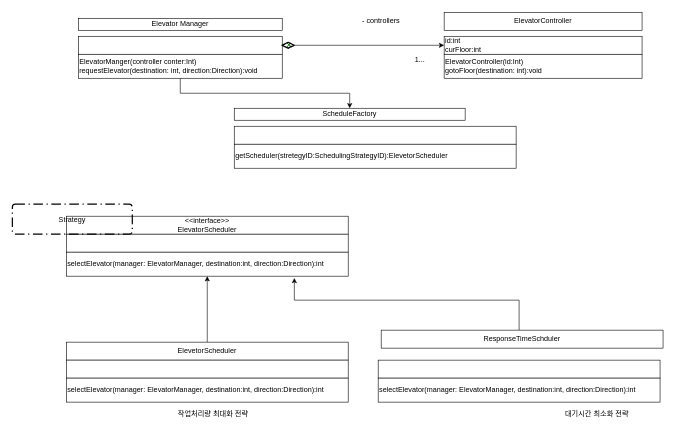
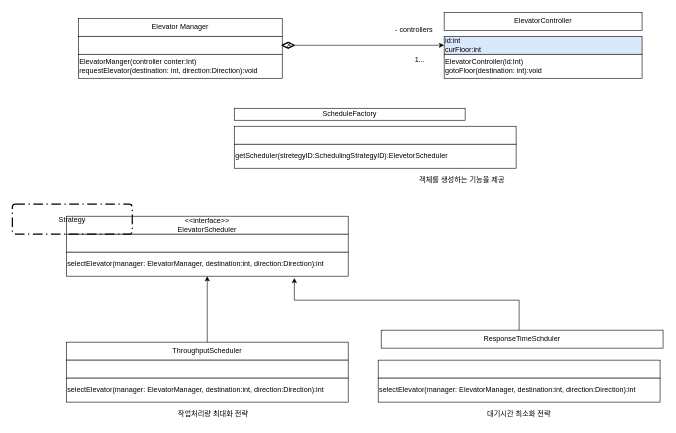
  <mxCell id="0" />
  <mxCell id="1" parent="0" />
- <mxCell id="2" value="Elevator Manager" style="rounded=0;whiteSpace=wrap;html=1;align=center;" vertex="1" parent="1"><mxGeometry x="130" y="30" width="340" height="20" as="geometry" /></mxCell>
+ <mxCell id="2" value="Elevator Manager" style="rounded=0;whiteSpace=wrap;html=1;align=center;" vertex="1" parent="1"><mxGeometry x="130" y="30" width="340" height="30" as="geometry" /></mxCell>
  <mxCell id="3" style="edgeStyle=orthogonalEdgeStyle;rounded=0;orthogonalLoop=1;jettySize=auto;html=1;" edge="1" parent="1" source="21" target="8"><mxGeometry relative="1" as="geometry" /></mxCell>
  <mxCell id="4" value="" style="rounded=0;whiteSpace=wrap;html=1;align=left;" vertex="1" parent="1"><mxGeometry x="130" y="60" width="340" height="30" as="geometry" /></mxCell>
- <mxCell id="5" style="edgeStyle=orthogonalEdgeStyle;rounded=0;orthogonalLoop=1;jettySize=auto;html=1;entryX=0.5;entryY=0;entryDx=0;entryDy=0;" edge="1" parent="1" source="6" target="27"><mxGeometry relative="1" as="geometry" /></mxCell>
  <mxCell id="6" value="&lt;div&gt;ElevatorManger(controller conter:Int)&lt;/div&gt;&lt;div&gt;requestElevator(destination: int, direction:Direction):void&lt;br&gt;&lt;/div&gt;" style="rounded=0;whiteSpace=wrap;html=1;align=left;" vertex="1" parent="1"><mxGeometry x="130" y="90" width="340" height="40" as="geometry" /></mxCell>
  <mxCell id="7" value="ElevatorController" style="rounded=0;whiteSpace=wrap;html=1;align=center;" vertex="1" parent="1"><mxGeometry x="740" y="20" width="330" height="30" as="geometry" /></mxCell>
- <mxCell id="8" value="&lt;div&gt;id:int&lt;/div&gt;&lt;div&gt;curFloor:int&lt;br&gt;&lt;/div&gt;" style="rounded=0;whiteSpace=wrap;html=1;align=left;" vertex="1" parent="1"><mxGeometry x="740" y="60" width="330" height="30" as="geometry" /></mxCell>
+ <mxCell id="8" value="&lt;div&gt;id:int&lt;/div&gt;&lt;div&gt;curFloor:int&lt;br&gt;&lt;/div&gt;" style="rounded=0;whiteSpace=wrap;html=1;align=left;fillColor=#dae8fc;" vertex="1" parent="1"><mxGeometry x="740" y="60" width="330" height="30" as="geometry" /></mxCell>
  <mxCell id="9" value="&lt;div&gt;ElevatorController(id:Int)&lt;/div&gt;&lt;div&gt;gotoFloor(destination: int):void&lt;br&gt;&lt;/div&gt;" style="rounded=0;whiteSpace=wrap;html=1;align=left;" vertex="1" parent="1"><mxGeometry x="740" y="90" width="330" height="40" as="geometry" /></mxCell>
  <mxCell id="10" value="&lt;div&gt;&amp;lt;&amp;lt;interface&amp;gt;&amp;gt;&lt;br&gt;&lt;/div&gt;&lt;div&gt;ElevatorScheduler&lt;/div&gt;" style="rounded=0;whiteSpace=wrap;html=1;align=center;" vertex="1" parent="1"><mxGeometry x="110" y="360" width="470" height="30" as="geometry" /></mxCell>
  <mxCell id="11" value="" style="rounded=0;whiteSpace=wrap;html=1;align=left;" vertex="1" parent="1"><mxGeometry x="110" y="390" width="470" height="30" as="geometry" /></mxCell>
  <mxCell id="12" value="selectElevator(manager: ElevatorManager, destination:int, direction:Direction):int" style="rounded=0;whiteSpace=wrap;html=1;align=left;" vertex="1" parent="1"><mxGeometry x="110" y="420" width="470" height="40" as="geometry" /></mxCell>
  <mxCell id="13" style="edgeStyle=orthogonalEdgeStyle;rounded=0;orthogonalLoop=1;jettySize=auto;html=1;entryX=0.5;entryY=1;entryDx=0;entryDy=0;" edge="1" parent="1" source="14" target="12"><mxGeometry relative="1" as="geometry" /></mxCell>
- <mxCell id="14" value="&lt;div&gt;ElevetorScheduler&lt;br&gt;&lt;/div&gt;" style="rounded=0;whiteSpace=wrap;html=1;align=center;" vertex="1" parent="1"><mxGeometry x="110" y="570" width="470" height="30" as="geometry" /></mxCell>
+ <mxCell id="14" value="&lt;div&gt;ThroughputScheduler&lt;br&gt;&lt;/div&gt;" style="rounded=0;whiteSpace=wrap;html=1;align=center;" vertex="1" parent="1"><mxGeometry x="110" y="570" width="470" height="30" as="geometry" /></mxCell>
  <mxCell id="15" value="" style="rounded=0;whiteSpace=wrap;html=1;align=left;" vertex="1" parent="1"><mxGeometry x="110" y="600" width="470" height="30" as="geometry" /></mxCell>
  <mxCell id="16" value="selectElevator(manager: ElevatorManager, destination:int, direction:Direction):int" style="rounded=0;whiteSpace=wrap;html=1;align=left;" vertex="1" parent="1"><mxGeometry x="110" y="630" width="470" height="40" as="geometry" /></mxCell>
  <mxCell id="17" style="edgeStyle=orthogonalEdgeStyle;rounded=0;orthogonalLoop=1;jettySize=auto;html=1;entryX=0.809;entryY=1.075;entryDx=0;entryDy=0;entryPerimeter=0;" edge="1" parent="1" source="18" target="12"><mxGeometry relative="1" as="geometry"><Array as="points"><mxPoint x="865" y="500" /><mxPoint x="490" y="500" /></Array></mxGeometry></mxCell>
  <mxCell id="18" value="&lt;div&gt;ResponseTimeSchduler&lt;/div&gt;" style="rounded=0;whiteSpace=wrap;html=1;align=center;" vertex="1" parent="1"><mxGeometry x="635" y="550" width="470" height="30" as="geometry" /></mxCell>
  <mxCell id="19" value="" style="rounded=0;whiteSpace=wrap;html=1;align=left;" vertex="1" parent="1"><mxGeometry x="630" y="600" width="470" height="30" as="geometry" /></mxCell>
  <mxCell id="20" value="selectElevator(manager: ElevatorManager, destination:int, direction:Direction):int" style="rounded=0;whiteSpace=wrap;html=1;align=left;" vertex="1" parent="1"><mxGeometry x="630" y="630" width="470" height="40" as="geometry" /></mxCell>
  <mxCell id="21" value="" style="rhombus;whiteSpace=wrap;html=1;strokeWidth=2;fillWeight=-1;hachureGap=8;fillStyle=cross-hatch;fillColor=#006600;sketch=1;align=left;" vertex="1" parent="1"><mxGeometry x="470" y="70" width="20" height="10" as="geometry" /></mxCell>
- <mxCell id="22" value="- controllers" style="text;html=1;strokeColor=none;fillColor=none;align=center;verticalAlign=middle;whiteSpace=wrap;rounded=0;" vertex="1" parent="1"><mxGeometry x="595" y="25" width="80" height="20" as="geometry" /></mxCell>
+ <mxCell id="22" value="- controllers" style="text;html=1;strokeColor=none;fillColor=none;align=center;verticalAlign=middle;whiteSpace=wrap;rounded=0;" vertex="1" parent="1"><mxGeometry x="650" y="40" width="80" height="20" as="geometry" /></mxCell>
  <mxCell id="23" value="1..." style="text;html=1;strokeColor=none;fillColor=none;align=center;verticalAlign=middle;whiteSpace=wrap;rounded=0;" vertex="1" parent="1"><mxGeometry x="680" y="90" width="40" height="20" as="geometry" /></mxCell>
  <mxCell id="24" value="Strategy" style="rounded=1;arcSize=10;dashed=1;strokeColor=#000000;fillColor=none;gradientColor=none;dashPattern=8 3 1 3;strokeWidth=2;align=center;" vertex="1" parent="1"><mxGeometry x="20" y="340" width="200" height="50" as="geometry" /></mxCell>
  <mxCell id="25" value="작업처리량 최대화 전략" style="text;html=1;strokeColor=none;fillColor=none;align=center;verticalAlign=middle;whiteSpace=wrap;rounded=0;" vertex="1" parent="1"><mxGeometry x="240" y="680" width="230" height="20" as="geometry" /></mxCell>
- <mxCell id="26" value="대기시간 최소화 전략" style="text;html=1;strokeColor=none;fillColor=none;align=center;verticalAlign=middle;whiteSpace=wrap;rounded=0;" vertex="1" parent="1"><mxGeometry x="880" y="680" width="230" height="20" as="geometry" /></mxCell>
+ <mxCell id="26" value="대기시간 최소화 전략" style="text;html=1;strokeColor=none;fillColor=none;align=center;verticalAlign=middle;whiteSpace=wrap;rounded=0;" vertex="1" parent="1"><mxGeometry x="750" y="680" width="230" height="20" as="geometry" /></mxCell>
  <mxCell id="27" value="ScheduleFactory" style="rounded=0;whiteSpace=wrap;html=1;align=center;" vertex="1" parent="1"><mxGeometry x="390" y="180" width="385" height="20" as="geometry" /></mxCell>
  <mxCell id="28" value="" style="rounded=0;whiteSpace=wrap;html=1;align=left;" vertex="1" parent="1"><mxGeometry x="390" y="210" width="470" height="30" as="geometry" /></mxCell>
  <mxCell id="29" value="&lt;div&gt;getScheduler(stretegyID:SchedulingStrategyID):ElevetorScheduler&lt;/div&gt;" style="rounded=0;whiteSpace=wrap;html=1;align=left;" vertex="1" parent="1"><mxGeometry x="390" y="240" width="470" height="40" as="geometry" /></mxCell>
+ <mxCell id="30" value="객체를 생성하는 기능을 제공" style="text;html=1;strokeColor=none;fillColor=none;align=center;verticalAlign=middle;whiteSpace=wrap;rounded=0;" vertex="1" parent="1"><mxGeometry x="680" y="280" width="180" height="40" as="geometry" /></mxCell>
